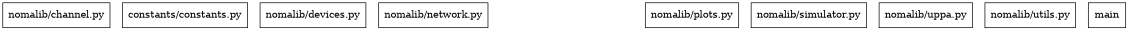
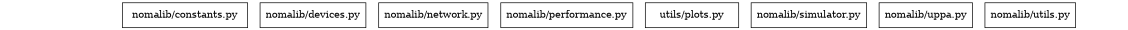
  digraph {
    rankdir=BT
    node [shape=box]
-   n1 [label="nomalib/channel.py"]
-   n2 [label="constants/constants.py"]
+   n2 [label="nomalib/constants.py"]
    n3 [label="nomalib/devices.py"]
    n4 [label="nomalib/network.py"]
-   n6 [label="nomalib/plots.py"]
+   n5 [label="nomalib/performance.py"]
+   n6 [label="utils/plots.py"]
    n7 [label="nomalib/simulator.py"]
    n8 [label="nomalib/uppa.py"]
    n9 [label="nomalib/utils.py"]
-   n10 [label=main]
  }
